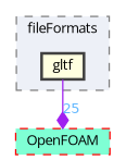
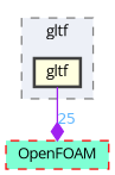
  digraph {
    compound=true
    fontname="Open Sans"
    node [fontname="Open Sans" fontsize=10 shape=box]
    n1 [color=grey25 fillcolor=lightyellow height=0.2 label=gltf style="filled,bold" width=0.4]
    n2 [color=red fillcolor=aquamarine height=0.2 label=OpenFOAM style="filled,dashed" width=0.4]
    subgraph cluster_1 {
      bgcolor="#edf0f7"
      fontsize=10
-     label=fileFormats
+     label=gltf
      pencolor=grey50
      style="filled,dashed"
      n1
    }
    n1 -> n2 [color=purple fontcolor=steelblue1 fontname="Open Sans" fontsize=10 headlabel=25 labeldistance=1.5 labelfontname=Helvetica labelfontsize=10 arrowhead=diamond]
  }
